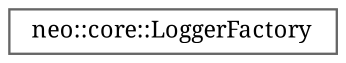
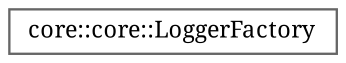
  digraph {
    rankdir=LR
    fontname="Noto Serif"
-   n1 [color=grey40 fillcolor=white fontname="Noto Serif" fontsize=10 height=0.2 label="neo::core::LoggerFactory" shape=box style=filled width=0.4]
+   n1 [color=grey40 fillcolor=white fontname="Noto Serif" fontsize=10 height=0.2 label="core::core::LoggerFactory" shape=box style=filled width=0.4]
  }
